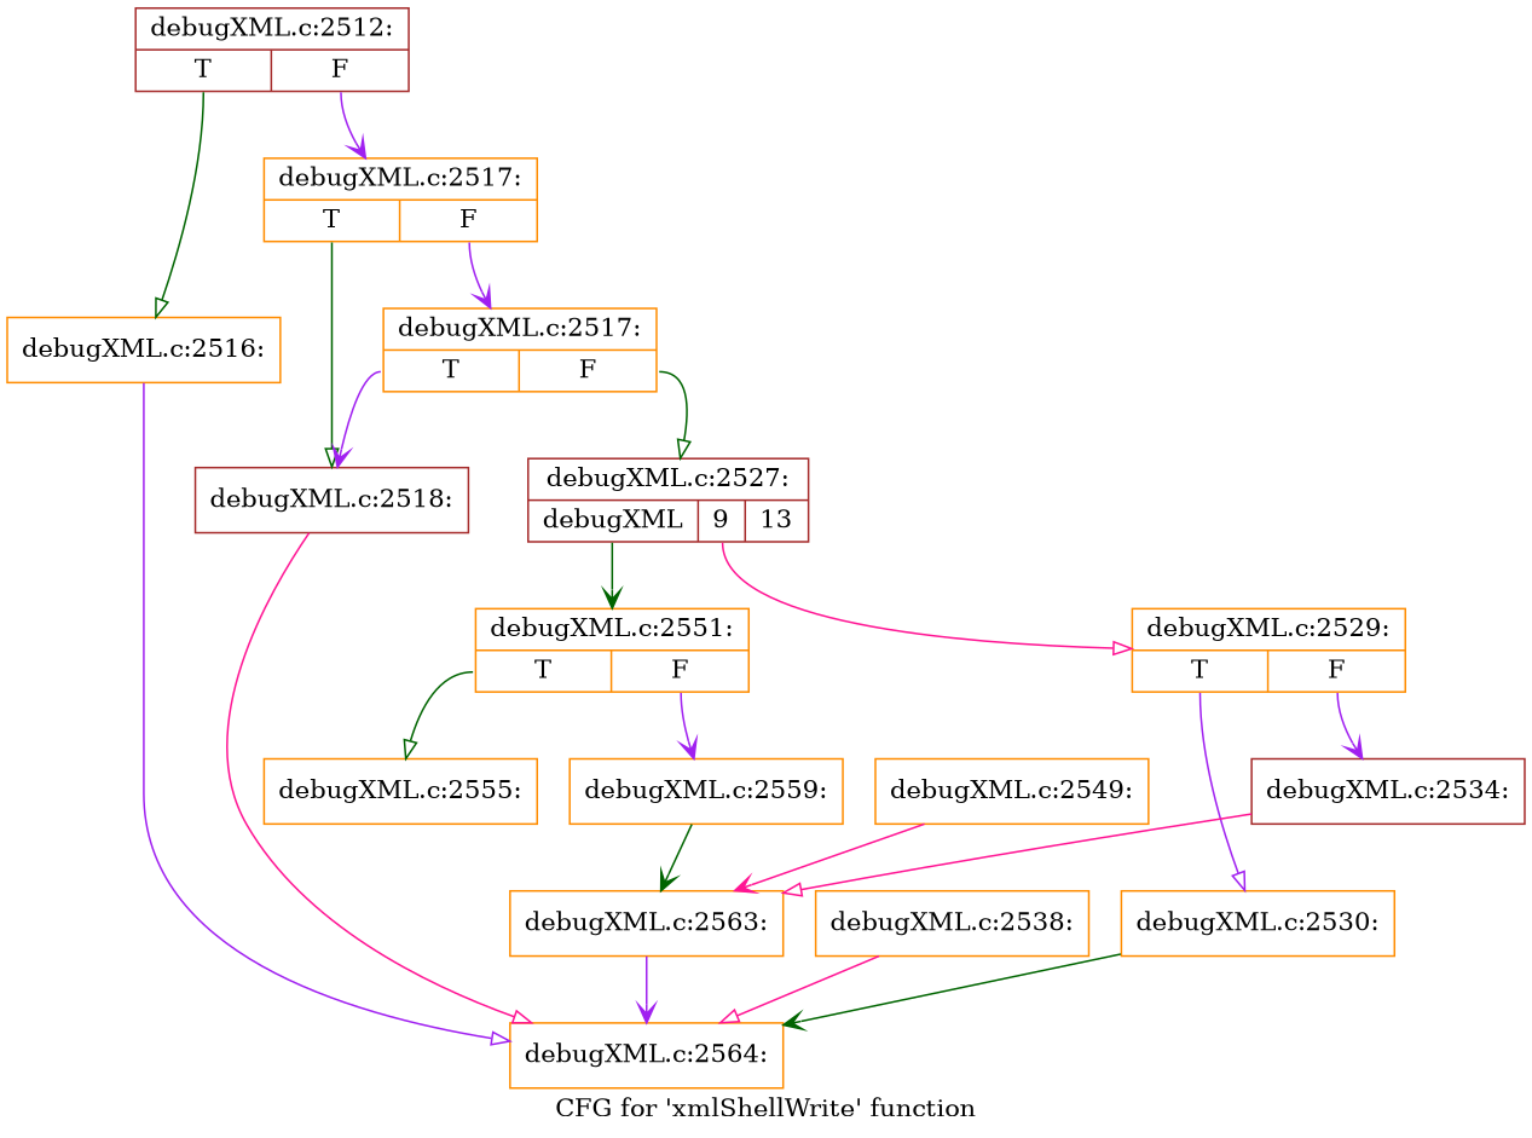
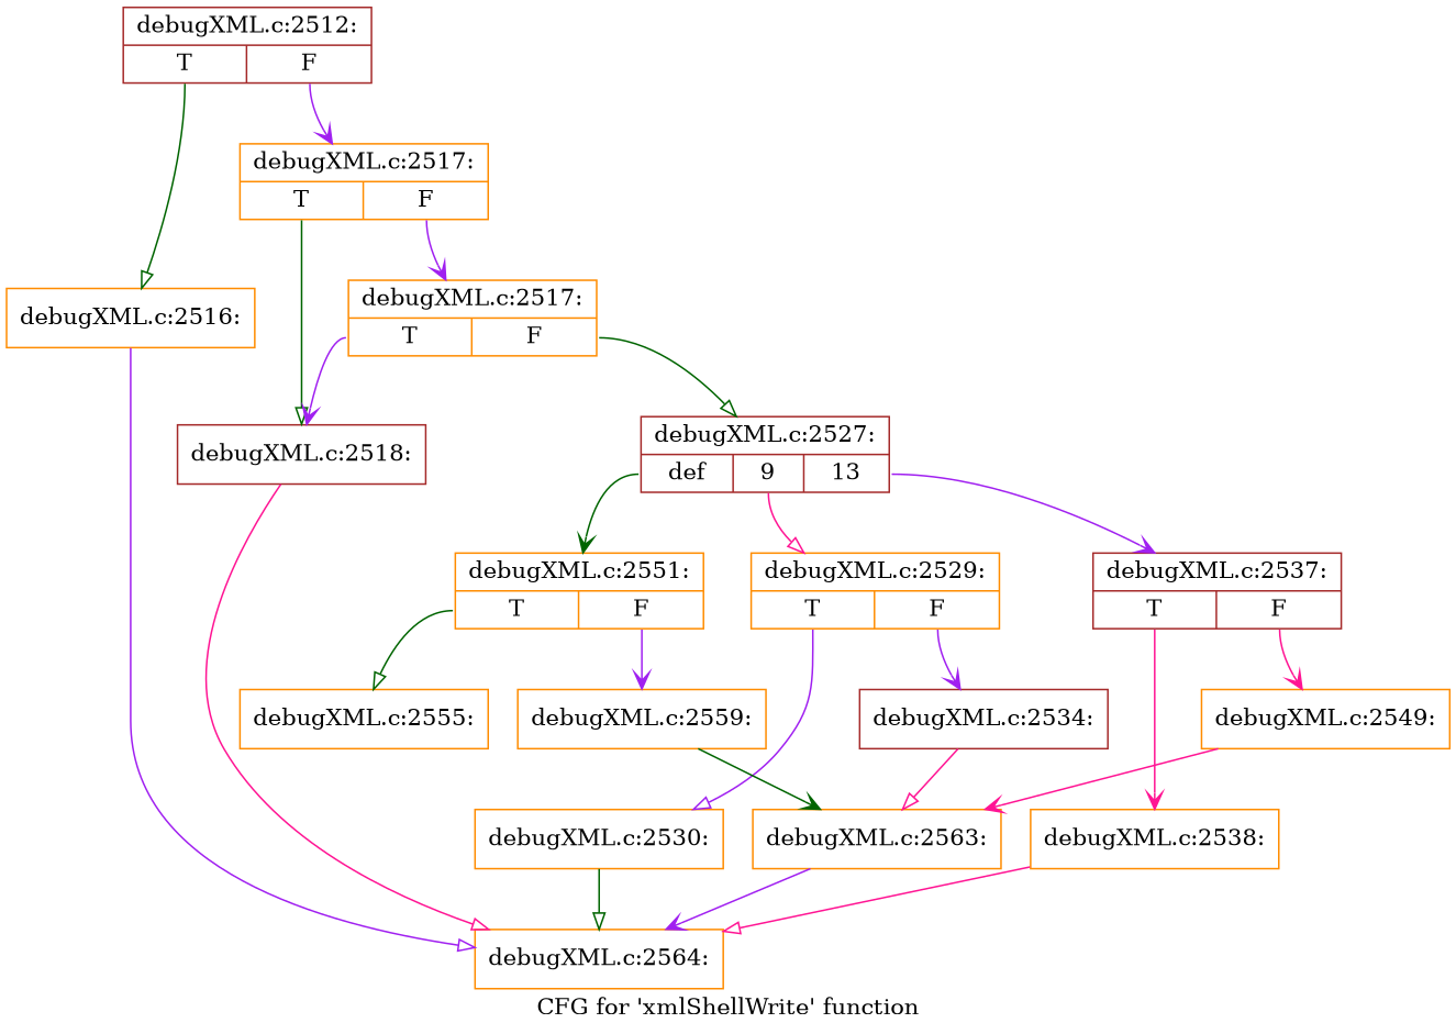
  digraph {
    label="CFG for 'xmlShellWrite' function"
    node [color=darkorange shape=record]
    edge [arrowhead=vee color=purple]
    n1 [color=brown label="{debugXML.c:2512:|{<s0>T|<s1>F}}"]
    n2 [label="{debugXML.c:2516:}"]
    n3 [label="{debugXML.c:2517:|{<s0>T|<s1>F}}"]
    n4 [label="{debugXML.c:2564:}"]
    n5 [color=brown label="{debugXML.c:2518:}"]
    n6 [label="{debugXML.c:2517:|{<s0>T|<s1>F}}"]
-   n7 [color=brown label="{debugXML.c:2527:|{<s0>debugXML|<s1>9|<s2>13}}"]
+   n7 [color=brown label="{debugXML.c:2527:|{<s0>def|<s1>9|<s2>13}}"]
    n8 [label="{debugXML.c:2551:|{<s0>T|<s1>F}}"]
    n9 [label="{debugXML.c:2529:|{<s0>T|<s1>F}}"]
+   n10 [color=brown label="{debugXML.c:2537:|{<s0>T|<s1>F}}"]
    n11 [label="{debugXML.c:2555:}"]
    n12 [label="{debugXML.c:2559:}"]
    n13 [label="{debugXML.c:2530:}"]
    n14 [color=brown label="{debugXML.c:2534:}"]
    n15 [label="{debugXML.c:2538:}"]
    n16 [label="{debugXML.c:2549:}"]
    n17 [label="{debugXML.c:2563:}"]
    n1 -> n2 [arrowhead=onormal color=darkgreen tailport=s0]
    n1 -> n3 [tailport=s1]
    n2 -> n4 [arrowhead=onormal]
    n3 -> n5 [arrowhead=onormal color=darkgreen tailport=s0]
    n3 -> n6 [tailport=s1]
    n5 -> n4 [arrowhead=onormal color=deeppink]
    n6 -> n5 [tailport=s0]
    n6 -> n7 [arrowhead=onormal color=darkgreen tailport=s1]
    n7 -> n8 [color=darkgreen tailport=s0]
    n7 -> n9 [arrowhead=onormal color=deeppink tailport=s1]
+   n7 -> n10 [tailport=s2]
    n8 -> n11 [arrowhead=onormal color=darkgreen tailport=s0]
    n8 -> n12 [tailport=s1]
    n9 -> n13 [arrowhead=onormal tailport=s0]
    n9 -> n14 [tailport=s1]
+   n10 -> n15 [color=deeppink tailport=s0]
+   n10 -> n16 [color=deeppink tailport=s1]
    n12 -> n17 [color=darkgreen]
-   n13 -> n4 [color=darkgreen]
+   n13 -> n4 [arrowhead=onormal color=darkgreen]
    n14 -> n17 [arrowhead=onormal color=deeppink]
    n15 -> n4 [arrowhead=onormal color=deeppink]
    n16 -> n17 [color=deeppink]
    n17 -> n4
  }
